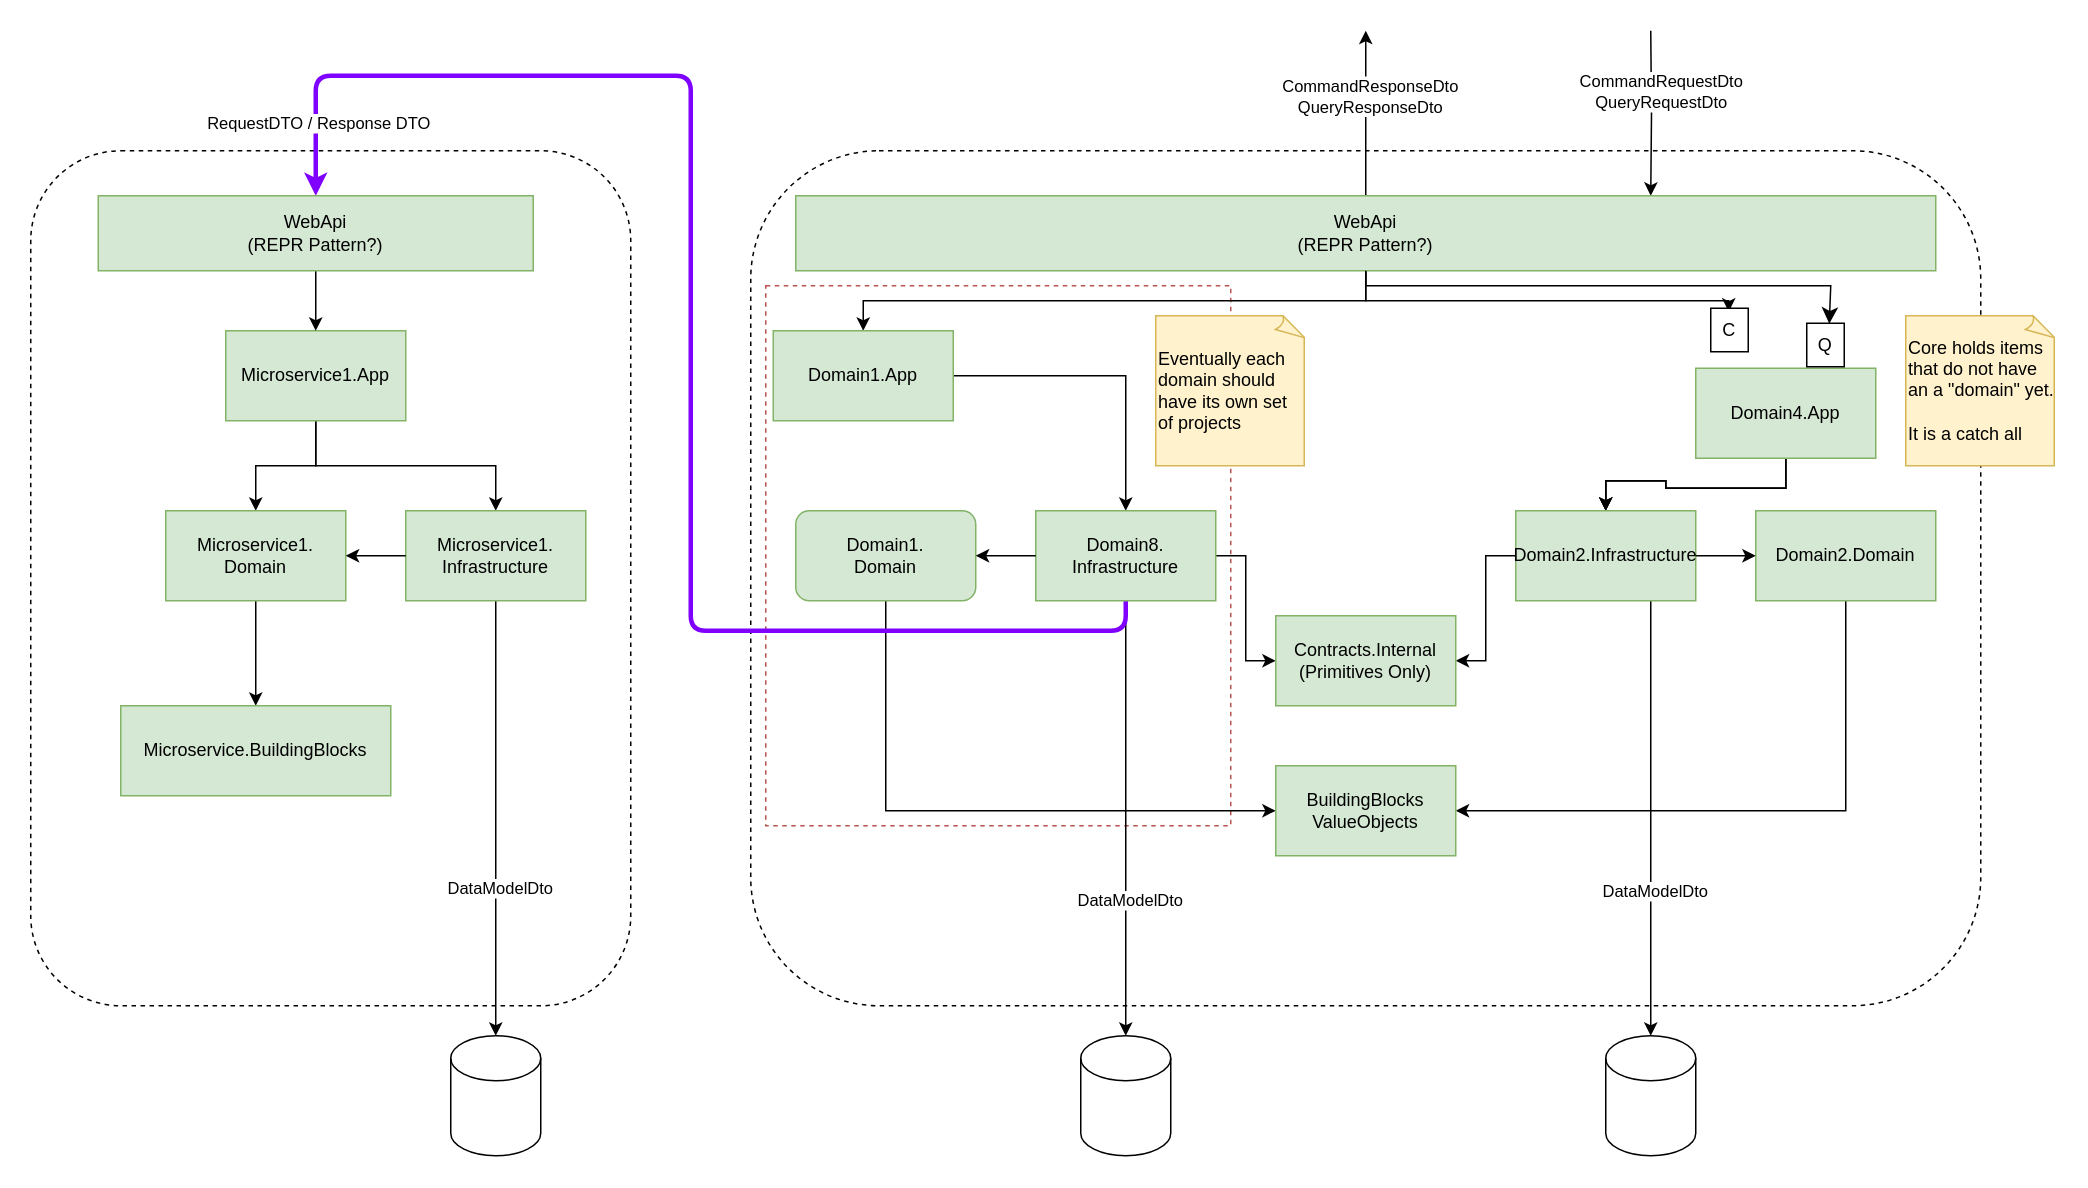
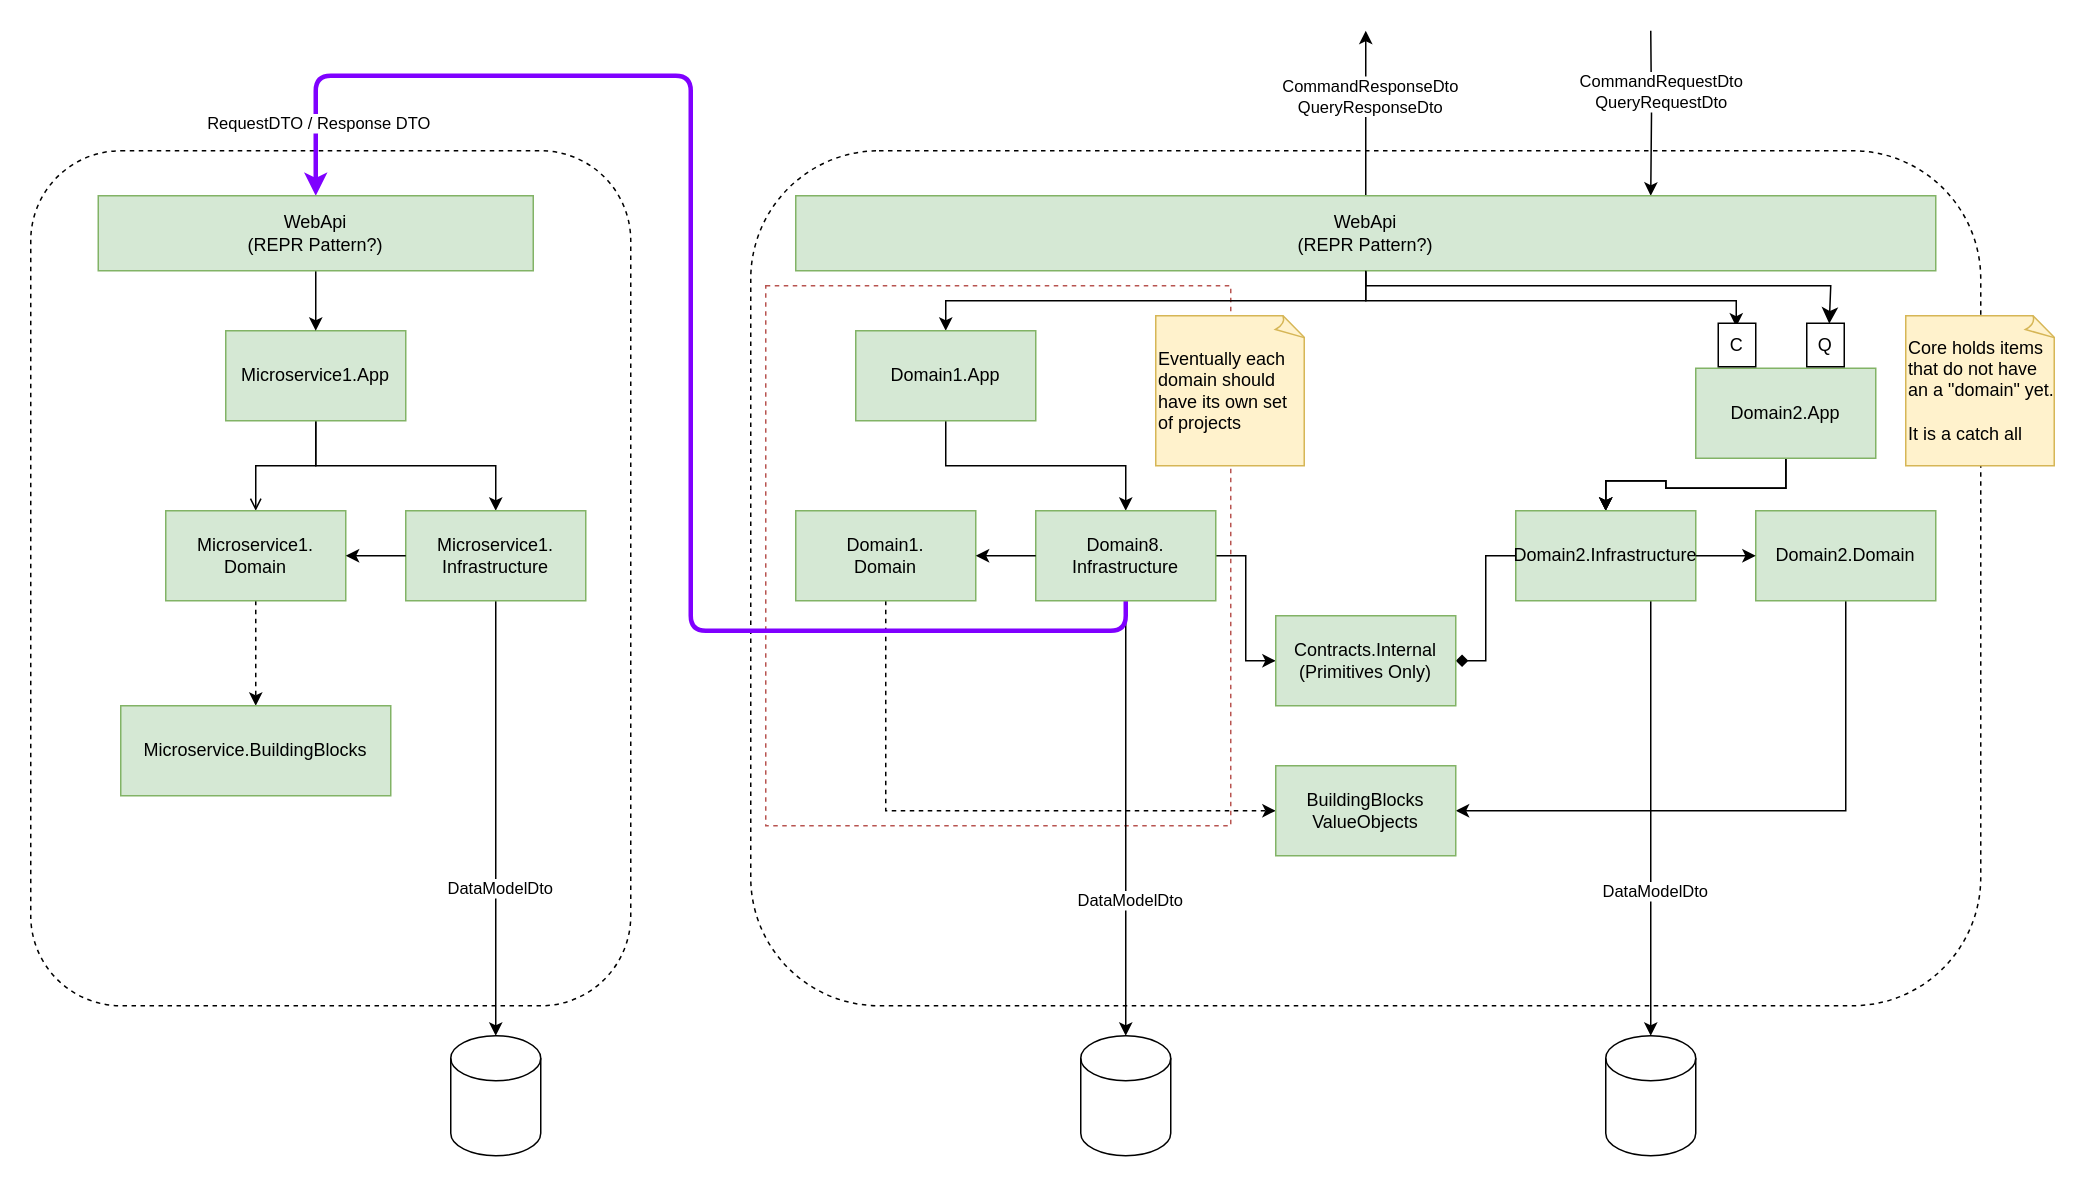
  <mxCell id="0" />
  <mxCell id="1" parent="0" />
  <mxCell id="2" value="" style="rounded=1;whiteSpace=wrap;html=1;dashed=1;fillColor=none;" vertex="1" parent="1"><mxGeometry x="500" y="100" width="820" height="570" as="geometry" /></mxCell>
  <mxCell id="3" value="" style="rounded=1;whiteSpace=wrap;html=1;dashed=1;fillColor=none;" vertex="1" parent="1"><mxGeometry x="20" y="100" width="400" height="570" as="geometry" /></mxCell>
  <mxCell id="4" value="" style="rounded=0;whiteSpace=wrap;html=1;fillColor=none;strokeColor=#b85450;dashed=1;" vertex="1" parent="1"><mxGeometry x="510" y="190" width="310" height="360" as="geometry" /></mxCell>
  <mxCell id="5" value="" style="edgeStyle=orthogonalEdgeStyle;rounded=0;orthogonalLoop=1;jettySize=auto;html=1;entryX=0.48;entryY=0.08;entryDx=0;entryDy=0;entryPerimeter=0;" edge="1" parent="1" source="11" target="53"><mxGeometry relative="1" as="geometry" /></mxCell>
  <mxCell id="6" value="" style="edgeStyle=orthogonalEdgeStyle;rounded=0;orthogonalLoop=1;jettySize=auto;html=1;" edge="1" parent="1" source="11" target="17"><mxGeometry relative="1" as="geometry" /></mxCell>
  <mxCell id="7" style="edgeStyle=orthogonalEdgeStyle;rounded=0;orthogonalLoop=1;jettySize=auto;html=1;exitX=0.5;exitY=0;exitDx=0;exitDy=0;" edge="1" parent="1" source="11"><mxGeometry relative="1" as="geometry"><mxPoint x="910" y="20" as="targetPoint" /></mxGeometry></mxCell>
  <mxCell id="8" value="CommandResponseDto&lt;br&gt;QueryResponseDto" style="edgeLabel;html=1;align=center;verticalAlign=middle;resizable=0;points=[];" vertex="1" connectable="0" parent="7"><mxGeometry x="0.212" y="-2" relative="1" as="geometry"><mxPoint as="offset" /></mxGeometry></mxCell>
  <mxCell id="9" style="edgeStyle=orthogonalEdgeStyle;rounded=0;orthogonalLoop=1;jettySize=auto;html=1;entryX=0.75;entryY=0;entryDx=0;entryDy=0;" edge="1" parent="1" target="11"><mxGeometry relative="1" as="geometry"><mxPoint x="1110" y="20" as="targetPoint" /><mxPoint x="1100" y="20" as="sourcePoint" /></mxGeometry></mxCell>
  <mxCell id="10" value="CommandRequestDto&lt;br&gt;QueryRequestDto" style="edgeLabel;html=1;align=center;verticalAlign=middle;resizable=0;points=[];" vertex="1" connectable="0" parent="9"><mxGeometry x="-0.221" y="3" relative="1" as="geometry"><mxPoint x="3" y="-2" as="offset" /></mxGeometry></mxCell>
  <mxCell id="11" value="WebApi&lt;br&gt;(REPR Pattern?)" style="rounded=0;whiteSpace=wrap;html=1;fillColor=#d5e8d4;strokeColor=#82b366;" vertex="1" parent="1"><mxGeometry x="530" y="130" width="760" height="50" as="geometry" /></mxCell>
  <mxCell id="12" value="" style="edgeStyle=orthogonalEdgeStyle;rounded=0;orthogonalLoop=1;jettySize=auto;html=1;" edge="1" parent="1" source="15" target="30"><mxGeometry relative="1" as="geometry" /></mxCell>
  <mxCell id="13" value="" style="edgeStyle=orthogonalEdgeStyle;rounded=0;orthogonalLoop=1;jettySize=auto;html=1;" edge="1" parent="1" source="15" target="30"><mxGeometry relative="1" as="geometry" /></mxCell>
  <mxCell id="14" value="" style="edgeStyle=orthogonalEdgeStyle;rounded=0;orthogonalLoop=1;jettySize=auto;html=1;" edge="1" parent="1" source="15" target="30"><mxGeometry relative="1" as="geometry" /></mxCell>
- <mxCell id="15" value="Domain4.App" style="whiteSpace=wrap;html=1;fillColor=#d5e8d4;strokeColor=#82b366;rounded=0;" vertex="1" parent="1"><mxGeometry x="1130" y="245" width="120" height="60" as="geometry" /></mxCell>
+ <mxCell id="15" value="Domain2.App" style="whiteSpace=wrap;html=1;fillColor=#d5e8d4;strokeColor=#82b366;rounded=0;" vertex="1" parent="1"><mxGeometry x="1130" y="245" width="120" height="60" as="geometry" /></mxCell>
  <mxCell id="16" value="" style="edgeStyle=orthogonalEdgeStyle;rounded=0;orthogonalLoop=1;jettySize=auto;html=1;" edge="1" parent="1" source="17" target="24"><mxGeometry relative="1" as="geometry" /></mxCell>
- <mxCell id="17" value="Domain1.App" style="whiteSpace=wrap;html=1;fillColor=#d5e8d4;strokeColor=#82b366;rounded=0;" vertex="1" parent="1"><mxGeometry x="515" y="220" width="120" height="60" as="geometry" /></mxCell>
+ <mxCell id="17" value="Domain1.App" style="whiteSpace=wrap;html=1;fillColor=#d5e8d4;strokeColor=#82b366;rounded=0;" vertex="1" parent="1"><mxGeometry x="570" y="220" width="120" height="60" as="geometry" /></mxCell>
  <mxCell id="18" value="" style="edgeStyle=orthogonalEdgeStyle;rounded=0;orthogonalLoop=1;jettySize=auto;html=1;entryX=0;entryY=0.5;entryDx=0;entryDy=0;" edge="1" parent="1" source="24" target="34"><mxGeometry relative="1" as="geometry" /></mxCell>
  <mxCell id="19" style="edgeStyle=orthogonalEdgeStyle;rounded=0;orthogonalLoop=1;jettySize=auto;html=1;" edge="1" parent="1" source="24" target="36"><mxGeometry relative="1" as="geometry" /></mxCell>
  <mxCell id="20" value="DataModelDto" style="edgeLabel;html=1;align=center;verticalAlign=middle;resizable=0;points=[];" vertex="1" connectable="0" parent="19"><mxGeometry x="0.372" y="2" relative="1" as="geometry"><mxPoint as="offset" /></mxGeometry></mxCell>
- <mxCell id="21" value="" style="edgeStyle=orthogonalEdgeStyle;rounded=0;orthogonalLoop=1;jettySize=auto;html=1;" edge="1" parent="1" source="25" target="37"><mxGeometry relative="1" as="geometry"><Array as="points"><mxPoint x="590" y="540" /></Array></mxGeometry></mxCell>
+ <mxCell id="21" value="" style="edgeStyle=orthogonalEdgeStyle;rounded=0;orthogonalLoop=1;jettySize=auto;html=1;dashed=1;" edge="1" parent="1" source="25" target="37"><mxGeometry relative="1" as="geometry"><Array as="points"><mxPoint x="590" y="540" /></Array></mxGeometry></mxCell>
  <mxCell id="22" style="edgeStyle=orthogonalEdgeStyle;rounded=1;orthogonalLoop=1;jettySize=auto;html=1;exitX=0.5;exitY=1;exitDx=0;exitDy=0;entryX=0.5;entryY=0;entryDx=0;entryDy=0;curved=0;strokeColor=#7F00FF;strokeWidth=3;" edge="1" parent="1" source="24" target="50"><mxGeometry relative="1" as="geometry"><mxPoint x="450" y="308" as="targetPoint" /><Array as="points"><mxPoint x="750" y="420" /><mxPoint x="460" y="420" /><mxPoint x="460" y="50" /><mxPoint x="210" y="50" /></Array></mxGeometry></mxCell>
  <mxCell id="23" value="RequestDTO / Response DTO" style="edgeLabel;html=1;align=center;verticalAlign=middle;resizable=0;points=[];" vertex="1" connectable="0" parent="22"><mxGeometry x="0.903" y="1" relative="1" as="geometry"><mxPoint as="offset" /></mxGeometry></mxCell>
  <mxCell id="24" value="Domain8.&lt;br&gt;Infrastructure" style="whiteSpace=wrap;html=1;fillColor=#d5e8d4;strokeColor=#82b366;rounded=0;" vertex="1" parent="1"><mxGeometry x="690" y="340" width="120" height="60" as="geometry" /></mxCell>
- <mxCell id="25" value="Domain1.&lt;br&gt;Domain" style="whiteSpace=wrap;html=1;fillColor=#d5e8d4;strokeColor=#82b366;rounded=1;" vertex="1" parent="1"><mxGeometry x="530" y="340" width="120" height="60" as="geometry" /></mxCell>
+ <mxCell id="25" value="Domain1.&lt;br&gt;Domain" style="whiteSpace=wrap;html=1;fillColor=#d5e8d4;strokeColor=#82b366;rounded=0;" vertex="1" parent="1"><mxGeometry x="530" y="340" width="120" height="60" as="geometry" /></mxCell>
  <mxCell id="26" value="" style="endArrow=classic;html=1;rounded=0;entryX=1;entryY=0.5;entryDx=0;entryDy=0;" edge="1" parent="1" source="24" target="25"><mxGeometry width="50" height="50" relative="1" as="geometry"><mxPoint x="850" y="310" as="sourcePoint" /><mxPoint x="900" y="260" as="targetPoint" /></mxGeometry></mxCell>
- <mxCell id="27" style="edgeStyle=orthogonalEdgeStyle;rounded=0;orthogonalLoop=1;jettySize=auto;html=1;entryX=1;entryY=0.5;entryDx=0;entryDy=0;" edge="1" parent="1" source="30" target="34"><mxGeometry relative="1" as="geometry" /></mxCell>
+ <mxCell id="27" style="edgeStyle=orthogonalEdgeStyle;rounded=0;orthogonalLoop=1;jettySize=auto;html=1;entryX=1;entryY=0.5;entryDx=0;entryDy=0;endArrow=diamond;" edge="1" parent="1" source="30" target="34"><mxGeometry relative="1" as="geometry" /></mxCell>
  <mxCell id="28" style="edgeStyle=orthogonalEdgeStyle;rounded=0;orthogonalLoop=1;jettySize=auto;html=1;entryX=0.5;entryY=0;entryDx=0;entryDy=0;entryPerimeter=0;exitX=0.75;exitY=1;exitDx=0;exitDy=0;" edge="1" parent="1" source="30" target="35"><mxGeometry relative="1" as="geometry"><mxPoint x="1070" y="720" as="targetPoint" /></mxGeometry></mxCell>
  <mxCell id="29" value="DataModelDto" style="edgeLabel;html=1;align=center;verticalAlign=middle;resizable=0;points=[];" vertex="1" connectable="0" parent="28"><mxGeometry x="0.333" y="2" relative="1" as="geometry"><mxPoint as="offset" /></mxGeometry></mxCell>
  <mxCell id="30" value="Domain2.Infrastructure" style="whiteSpace=wrap;html=1;fillColor=#d5e8d4;strokeColor=#82b366;rounded=0;" vertex="1" parent="1"><mxGeometry x="1010" y="340" width="120" height="60" as="geometry" /></mxCell>
  <mxCell id="31" style="edgeStyle=orthogonalEdgeStyle;rounded=0;orthogonalLoop=1;jettySize=auto;html=1;exitX=0.5;exitY=1;exitDx=0;exitDy=0;entryX=1;entryY=0.5;entryDx=0;entryDy=0;" edge="1" parent="1" source="32" target="37"><mxGeometry relative="1" as="geometry" /></mxCell>
  <mxCell id="32" value="Domain2.Domain" style="whiteSpace=wrap;html=1;fillColor=#d5e8d4;strokeColor=#82b366;rounded=0;" vertex="1" parent="1"><mxGeometry x="1170" y="340" width="120" height="60" as="geometry" /></mxCell>
  <mxCell id="33" value="" style="endArrow=classic;html=1;rounded=0;exitX=1;exitY=0.5;exitDx=0;exitDy=0;" edge="1" parent="1" source="30" target="32"><mxGeometry width="50" height="50" relative="1" as="geometry"><mxPoint x="1070" y="480" as="sourcePoint" /><mxPoint x="1120" y="430" as="targetPoint" /></mxGeometry></mxCell>
  <mxCell id="34" value="Contracts.Internal&lt;br&gt;(Primitives Only)" style="whiteSpace=wrap;html=1;fillColor=#d5e8d4;strokeColor=#82b366;rounded=0;" vertex="1" parent="1"><mxGeometry x="850" y="410" width="120" height="60" as="geometry" /></mxCell>
  <mxCell id="35" value="" style="shape=cylinder3;whiteSpace=wrap;html=1;boundedLbl=1;backgroundOutline=1;size=15;" vertex="1" parent="1"><mxGeometry x="1070" y="690" width="60" height="80" as="geometry" /></mxCell>
  <mxCell id="36" value="" style="shape=cylinder3;whiteSpace=wrap;html=1;boundedLbl=1;backgroundOutline=1;size=15;" vertex="1" parent="1"><mxGeometry x="720" y="690" width="60" height="80" as="geometry" /></mxCell>
  <mxCell id="37" value="BuildingBlocks&lt;br&gt;ValueObjects" style="whiteSpace=wrap;html=1;fillColor=#d5e8d4;strokeColor=#82b366;rounded=0;" vertex="1" parent="1"><mxGeometry x="850" y="510" width="120" height="60" as="geometry" /></mxCell>
  <mxCell id="38" value="" style="edgeStyle=orthogonalEdgeStyle;rounded=0;orthogonalLoop=1;jettySize=auto;html=1;" edge="1" parent="1" source="40" target="44"><mxGeometry relative="1" as="geometry" /></mxCell>
- <mxCell id="39" value="" style="edgeStyle=orthogonalEdgeStyle;rounded=0;orthogonalLoop=1;jettySize=auto;html=1;" edge="1" parent="1" source="40" target="45"><mxGeometry relative="1" as="geometry" /></mxCell>
+ <mxCell id="39" value="" style="edgeStyle=orthogonalEdgeStyle;rounded=0;orthogonalLoop=1;jettySize=auto;html=1;endArrow=open;" edge="1" parent="1" source="40" target="45"><mxGeometry relative="1" as="geometry" /></mxCell>
  <mxCell id="40" value="Microservice1.App" style="whiteSpace=wrap;html=1;fillColor=#d5e8d4;strokeColor=#82b366;rounded=0;" vertex="1" parent="1"><mxGeometry x="150" y="220" width="120" height="60" as="geometry" /></mxCell>
  <mxCell id="41" style="edgeStyle=orthogonalEdgeStyle;rounded=0;orthogonalLoop=1;jettySize=auto;html=1;" edge="1" parent="1" source="44" target="47"><mxGeometry relative="1" as="geometry" /></mxCell>
  <mxCell id="42" value="DataModelDto" style="edgeLabel;html=1;align=center;verticalAlign=middle;resizable=0;points=[];" vertex="1" connectable="0" parent="41"><mxGeometry x="0.317" y="2" relative="1" as="geometry"><mxPoint as="offset" /></mxGeometry></mxCell>
- <mxCell id="43" value="" style="edgeStyle=orthogonalEdgeStyle;rounded=0;orthogonalLoop=1;jettySize=auto;html=1;" edge="1" parent="1" source="45" target="48"><mxGeometry relative="1" as="geometry" /></mxCell>
+ <mxCell id="43" value="" style="edgeStyle=orthogonalEdgeStyle;rounded=0;orthogonalLoop=1;jettySize=auto;html=1;dashed=1;" edge="1" parent="1" source="45" target="48"><mxGeometry relative="1" as="geometry" /></mxCell>
  <mxCell id="44" value="Microservice1.&lt;br&gt;Infrastructure" style="whiteSpace=wrap;html=1;fillColor=#d5e8d4;strokeColor=#82b366;rounded=0;" vertex="1" parent="1"><mxGeometry x="270" y="340" width="120" height="60" as="geometry" /></mxCell>
  <mxCell id="45" value="Microservice1.&lt;br&gt;Domain" style="whiteSpace=wrap;html=1;fillColor=#d5e8d4;strokeColor=#82b366;rounded=0;" vertex="1" parent="1"><mxGeometry x="110" y="340" width="120" height="60" as="geometry" /></mxCell>
  <mxCell id="46" value="" style="endArrow=classic;html=1;rounded=0;entryX=1;entryY=0.5;entryDx=0;entryDy=0;" edge="1" parent="1" source="44" target="45"><mxGeometry width="50" height="50" relative="1" as="geometry"><mxPoint x="430" y="310" as="sourcePoint" /><mxPoint x="480" y="260" as="targetPoint" /></mxGeometry></mxCell>
  <mxCell id="47" value="" style="shape=cylinder3;whiteSpace=wrap;html=1;boundedLbl=1;backgroundOutline=1;size=15;" vertex="1" parent="1"><mxGeometry x="300" y="690" width="60" height="80" as="geometry" /></mxCell>
  <mxCell id="48" value="Microservice.BuildingBlocks" style="whiteSpace=wrap;html=1;fillColor=#d5e8d4;strokeColor=#82b366;rounded=0;" vertex="1" parent="1"><mxGeometry x="80" y="470" width="180" height="60" as="geometry" /></mxCell>
  <mxCell id="49" style="edgeStyle=orthogonalEdgeStyle;rounded=0;orthogonalLoop=1;jettySize=auto;html=1;" edge="1" parent="1" source="50" target="40"><mxGeometry relative="1" as="geometry" /></mxCell>
  <mxCell id="50" value="WebApi&lt;br&gt;(REPR Pattern?)" style="rounded=0;whiteSpace=wrap;html=1;fillColor=#d5e8d4;strokeColor=#82b366;" vertex="1" parent="1"><mxGeometry x="65" y="130" width="290" height="50" as="geometry" /></mxCell>
  <mxCell id="51" value="Core holds items that do not have an a &quot;domain&quot; yet.&lt;div&gt;&lt;br&gt;&lt;/div&gt;&lt;div&gt;It is a catch all&lt;/div&gt;" style="whiteSpace=wrap;html=1;shape=mxgraph.basic.document;fillColor=#fff2cc;strokeColor=#d6b656;align=left;" vertex="1" parent="1"><mxGeometry x="1270" y="210" width="100" height="100" as="geometry" /></mxCell>
  <mxCell id="52" value="Eventually each domain should have its own set of projects" style="whiteSpace=wrap;html=1;shape=mxgraph.basic.document;fillColor=#fff2cc;strokeColor=#d6b656;align=left;" vertex="1" parent="1"><mxGeometry x="770" y="210" width="100" height="100" as="geometry" /></mxCell>
- <mxCell id="53" value="C" style="rounded=0;whiteSpace=wrap;html=1;" vertex="1" parent="1"><mxGeometry x="1140" y="205" width="25" height="29" as="geometry" /></mxCell>
+ <mxCell id="53" value="C" style="rounded=0;whiteSpace=wrap;html=1;" vertex="1" parent="1"><mxGeometry x="1145" y="215" width="25" height="29" as="geometry" /></mxCell>
  <mxCell id="54" value="Q" style="rounded=0;whiteSpace=wrap;html=1;" vertex="1" parent="1"><mxGeometry x="1204" y="215" width="25" height="29" as="geometry" /></mxCell>
  <mxCell id="55" style="edgeStyle=none;curved=0;rounded=0;orthogonalLoop=1;jettySize=auto;html=1;exitX=0.5;exitY=1;exitDx=0;exitDy=0;entryX=0.6;entryY=0.011;entryDx=0;entryDy=0;entryPerimeter=0;fontSize=12;startSize=8;endSize=8;" edge="1" parent="1" source="11" target="54"><mxGeometry relative="1" as="geometry"><Array as="points"><mxPoint x="910" y="190" /><mxPoint x="1220" y="190" /></Array></mxGeometry></mxCell>
